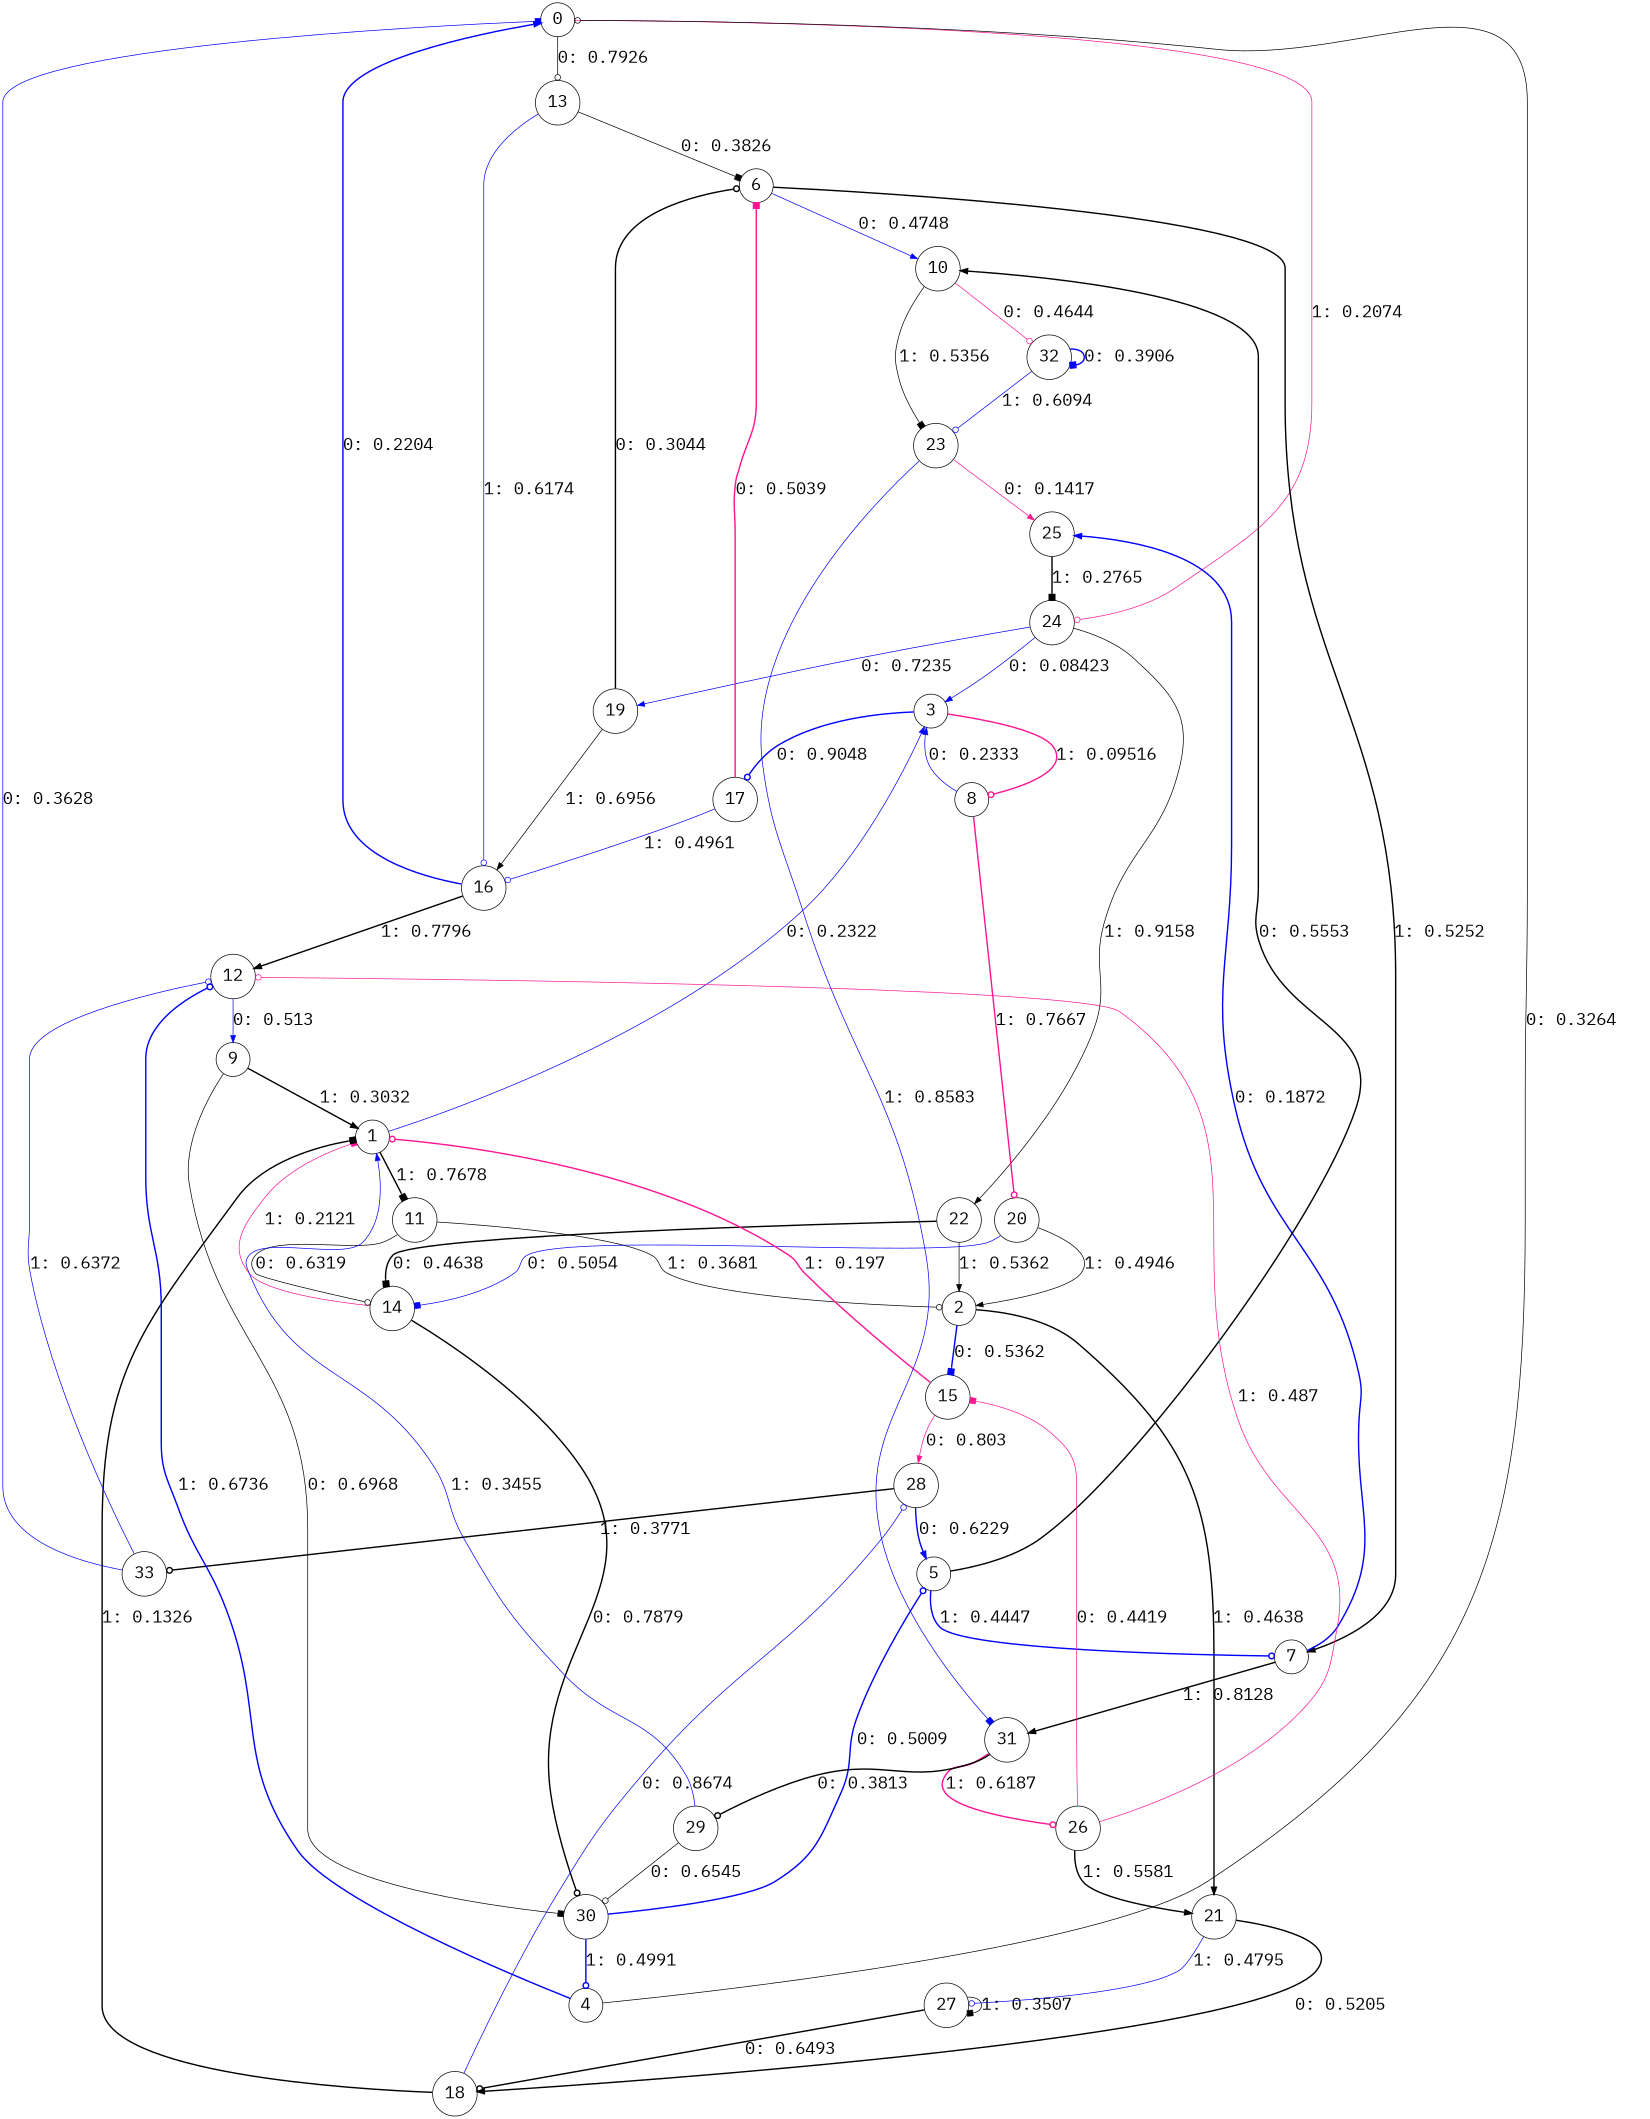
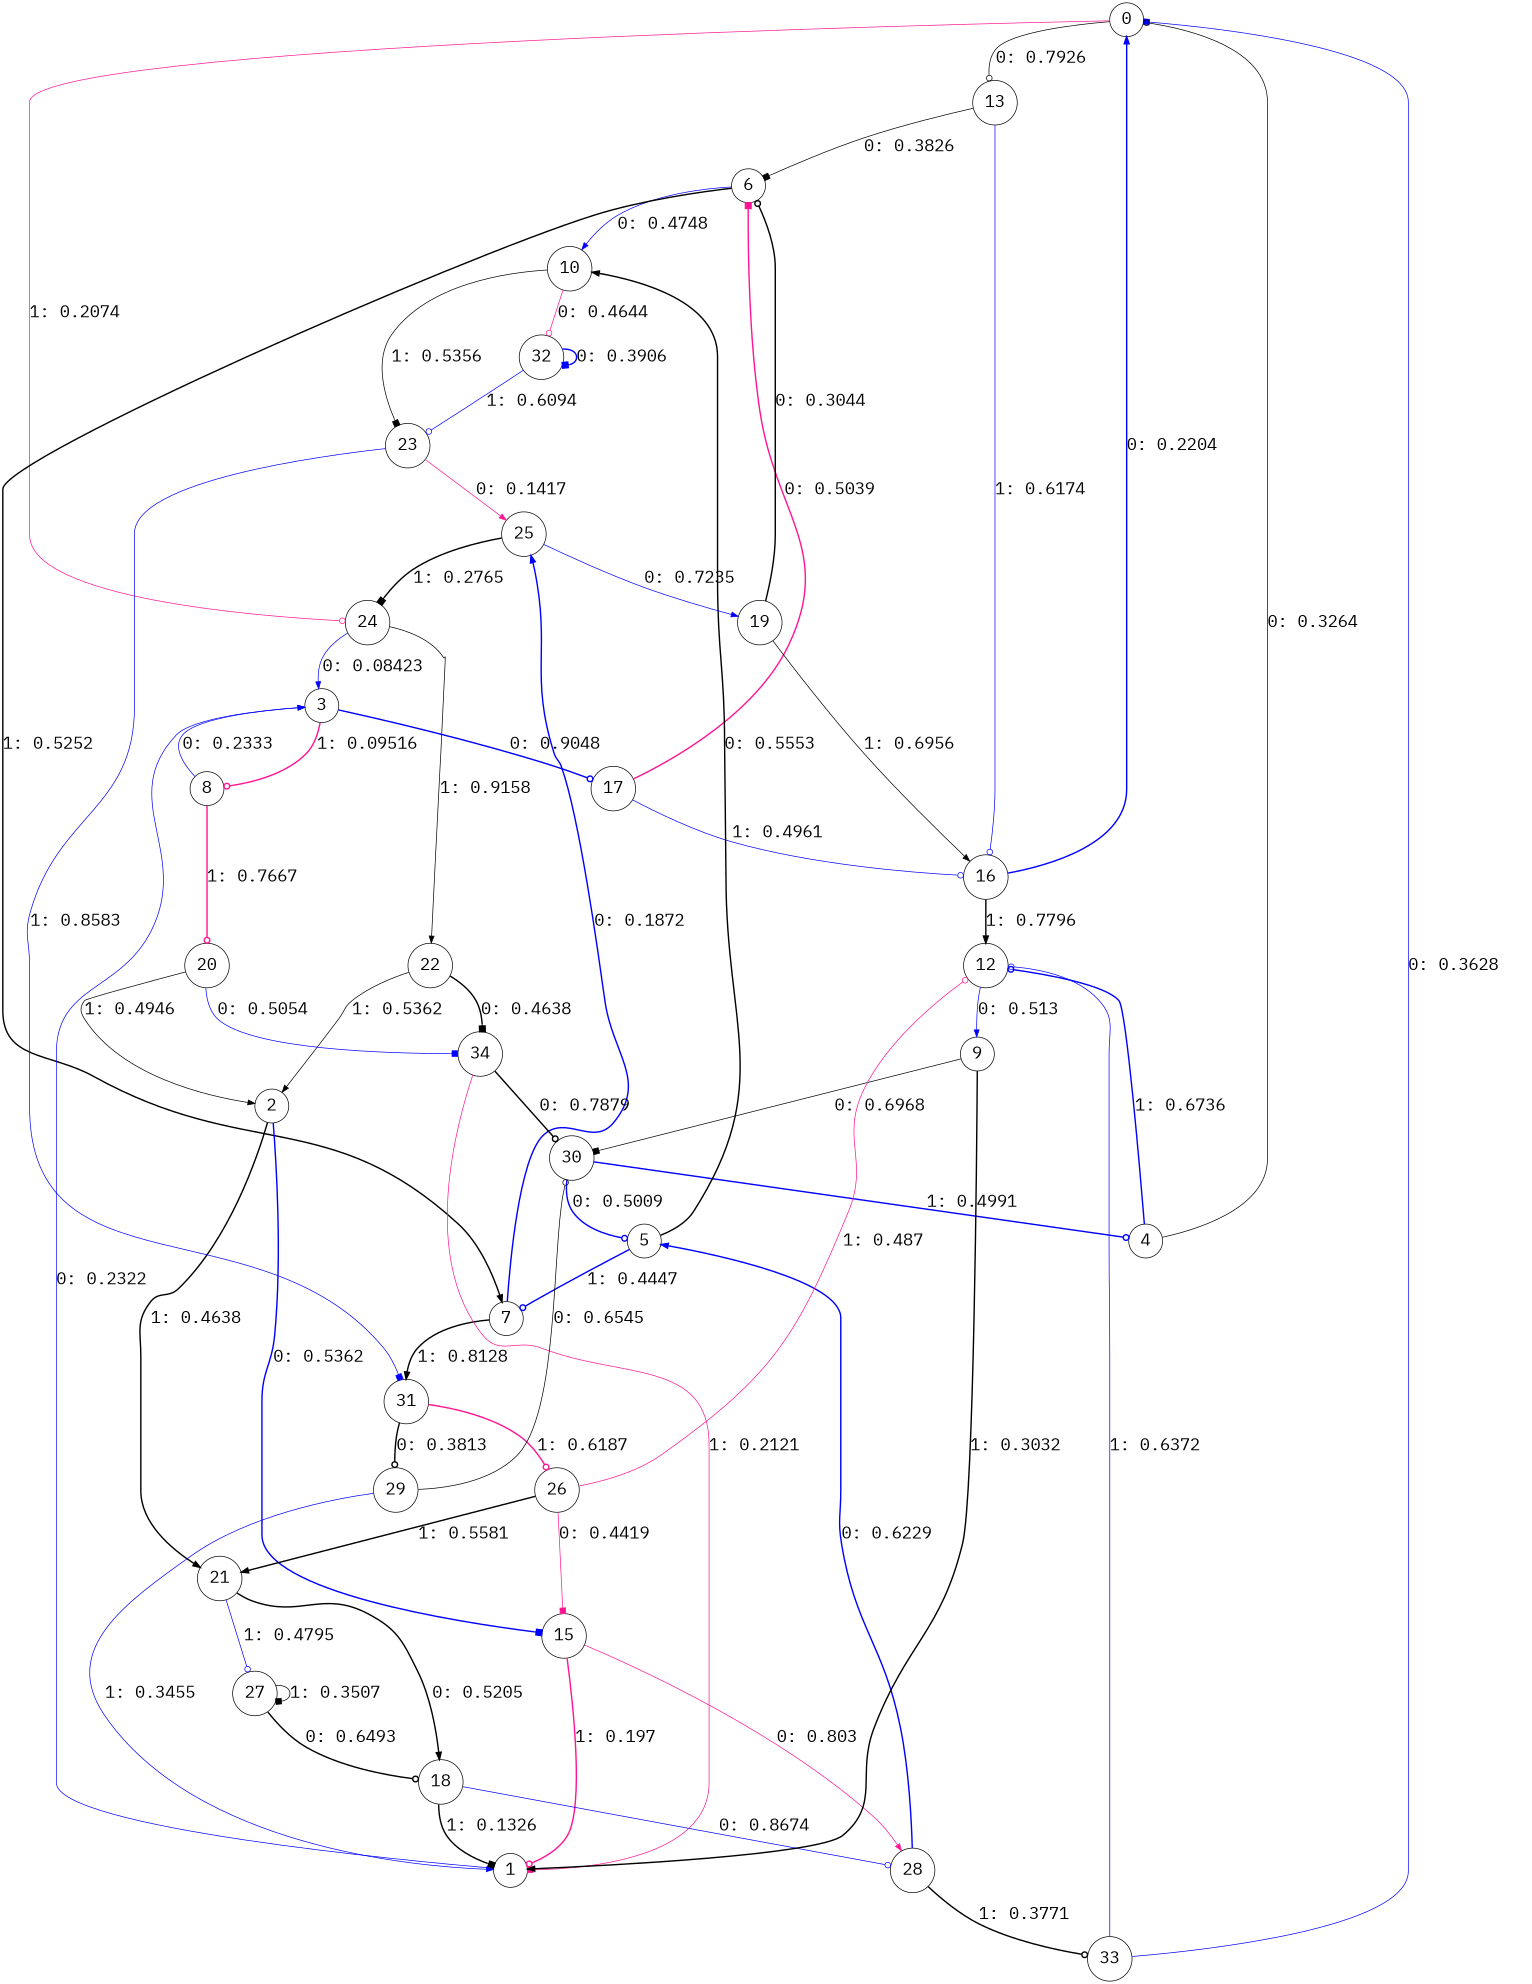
  digraph {
    fontname="IBM Plex Mono"
    node [fontname="IBM Plex Mono" fontsize=24 shape=circle]
    edge [arrowhead=odot color=black fontname="IBM Plex Mono" fontsize=24 style=solid]
    0
    13
    24
    6
    16
    3
    22
    10
    7
    12
    17
    8
    2
-   14
+   14 [label=34]
    1
-   11
    20
    15
    21
    30
    28
    18
    27
    5
    33
    4
    9
    26
    32
    23
    25
    31
    19
    29
    0 -> 13 [label="0: 0.7926   "]
    0 -> 24 [color=deeppink label="1: 0.2074   "]
    13 -> 6 [arrowhead=box label="0: 0.3826   "]
    13 -> 16 [color=blue label="1: 0.6174   "]
    24 -> 3 [arrowhead=normal color=blue label="0: 0.08423  "]
    24 -> 22 [arrowhead=normal label="1: 0.9158   "]
    6 -> 10 [arrowhead=normal color=blue label="0: 0.4748   "]
    6 -> 7 [arrowhead=normal label="1: 0.5252   " style=bold]
    16 -> 0 [arrowhead=normal color=blue label="0: 0.2204   " style=bold]
    16 -> 12 [arrowhead=normal label="1: 0.7796   " style=bold]
    3 -> 17 [color=blue label="0: 0.9048   " style=bold]
    3 -> 8 [color=deeppink label="1: 0.09516  " style=bold]
    22 -> 2 [arrowhead=normal label="1: 0.5362   "]
    22 -> 14 [arrowhead=box label="0: 0.4638   " style=bold]
    10 -> 32 [color=deeppink label="0: 0.4644   "]
    10 -> 23 [arrowhead=box label="1: 0.5356   "]
    7 -> 25 [arrowhead=normal color=blue label="0: 0.1872   " style=bold]
    7 -> 31 [arrowhead=normal label="1: 0.8128   " style=bold]
    12 -> 9 [arrowhead=normal color=blue label="0: 0.513    "]
    17 -> 6 [arrowhead=box color=deeppink label="0: 0.5039   " style=bold]
    17 -> 16 [color=blue label="1: 0.4961   "]
    8 -> 3 [arrowhead=normal color=blue label="0: 0.2333   "]
    8 -> 20 [color=deeppink label="1: 0.7667   " style=bold]
    2 -> 15 [arrowhead=box color=blue label="0: 0.5362   " style=bold]
    2 -> 21 [arrowhead=normal label="1: 0.4638   " style=bold]
    14 -> 1 [arrowhead=box color=deeppink label="1: 0.2121   "]
    14 -> 30 [label="0: 0.7879   " style=bold]
    1 -> 3 [arrowhead=normal color=blue label="0: 0.2322   "]
-   1 -> 11 [arrowhead=box label="1: 0.7678   " style=bold]
-   11 -> 2 [label="1: 0.3681   "]
-   11 -> 14 [label="0: 0.6319   "]
    20 -> 2 [arrowhead=normal label="1: 0.4946   "]
    20 -> 14 [arrowhead=box color=blue label="0: 0.5054   "]
    15 -> 1 [color=deeppink label="1: 0.197    " style=bold]
    15 -> 28 [arrowhead=normal color=deeppink label="0: 0.803    "]
    21 -> 18 [arrowhead=normal label="0: 0.5205   " style=bold]
    21 -> 27 [color=blue label="1: 0.4795   "]
    30 -> 5 [color=blue label="0: 0.5009   " style=bold]
    30 -> 4 [color=blue label="1: 0.4991   " style=bold]
    28 -> 5 [arrowhead=normal color=blue label="0: 0.6229   " style=bold]
    28 -> 33 [label="1: 0.3771   " style=bold]
    18 -> 1 [arrowhead=box label="1: 0.1326   " style=bold]
    18 -> 28 [color=blue label="0: 0.8674   "]
    27 -> 18 [label="0: 0.6493   " style=bold]
    27 -> 27 [arrowhead=box label="1: 0.3507   "]
    5 -> 10 [arrowhead=normal label="0: 0.5553   " style=bold]
    5 -> 7 [color=blue label="1: 0.4447   " style=bold]
    33 -> 0 [arrowhead=box color=blue label="0: 0.3628   "]
    33 -> 12 [color=blue label="1: 0.6372   "]
    4 -> 0 [label="0: 0.3264   "]
    4 -> 12 [color=blue label="1: 0.6736   " style=bold]
    9 -> 1 [arrowhead=normal label="1: 0.3032   " style=bold]
    9 -> 30 [arrowhead=box label="0: 0.6968   "]
    26 -> 12 [color=deeppink label="1: 0.487    "]
    26 -> 15 [arrowhead=box color=deeppink label="0: 0.4419   "]
    26 -> 21 [arrowhead=normal label="1: 0.5581   " style=bold]
    32 -> 32 [arrowhead=box color=blue label="0: 0.3906   " style=bold]
    32 -> 23 [color=blue label="1: 0.6094   "]
    23 -> 25 [arrowhead=normal color=deeppink label="0: 0.1417   "]
    23 -> 31 [arrowhead=box color=blue label="1: 0.8583   "]
    25 -> 24 [arrowhead=box label="1: 0.2765   " style=bold]
-   24 -> 19 [arrowhead=normal color=blue label="0: 0.7235   "]
+   25 -> 19 [arrowhead=normal color=blue label="0: 0.7235   "]
    31 -> 26 [color=deeppink label="1: 0.6187   " style=bold]
    31 -> 29 [label="0: 0.3813   " style=bold]
    19 -> 6 [label="0: 0.3044   " style=bold]
    19 -> 16 [arrowhead=normal label="1: 0.6956   "]
    29 -> 1 [arrowhead=normal color=blue label="1: 0.3455   "]
    29 -> 30 [label="0: 0.6545   "]
  }
